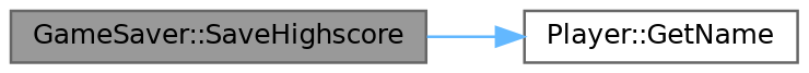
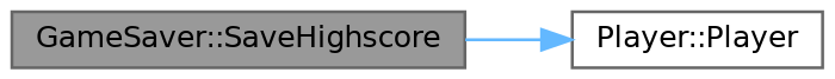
  digraph {
    rankdir=LR
    node [fontname=Helvetica fontsize=10 shape=box style=filled]
    n1 [color=gray40 fillcolor=grey60 fontcolor=black height=0.2 label="GameSaver::SaveHighscore" width=0.4]
-   n2 [color=grey40 fillcolor=white height=0.2 label="Player::GetName" width=0.4]
+   n2 [color=grey40 fillcolor=white height=0.2 label="Player::Player" width=0.4]
    n1 -> n2 [color=steelblue1 fontname=Helvetica fontsize=10 labelfontname=Helvetica labelfontsize=10 style=solid]
  }
